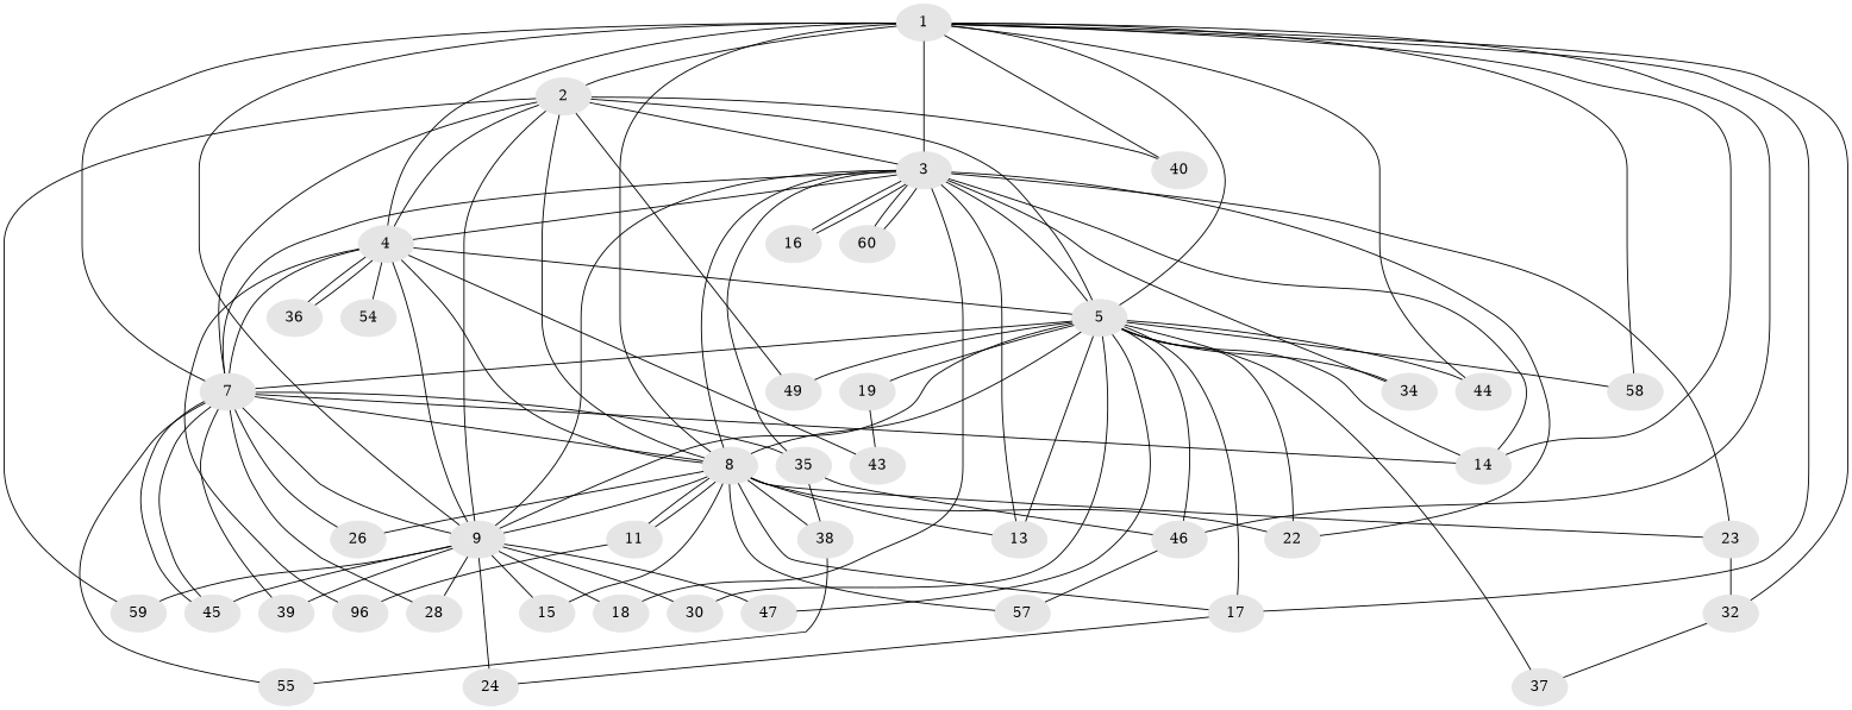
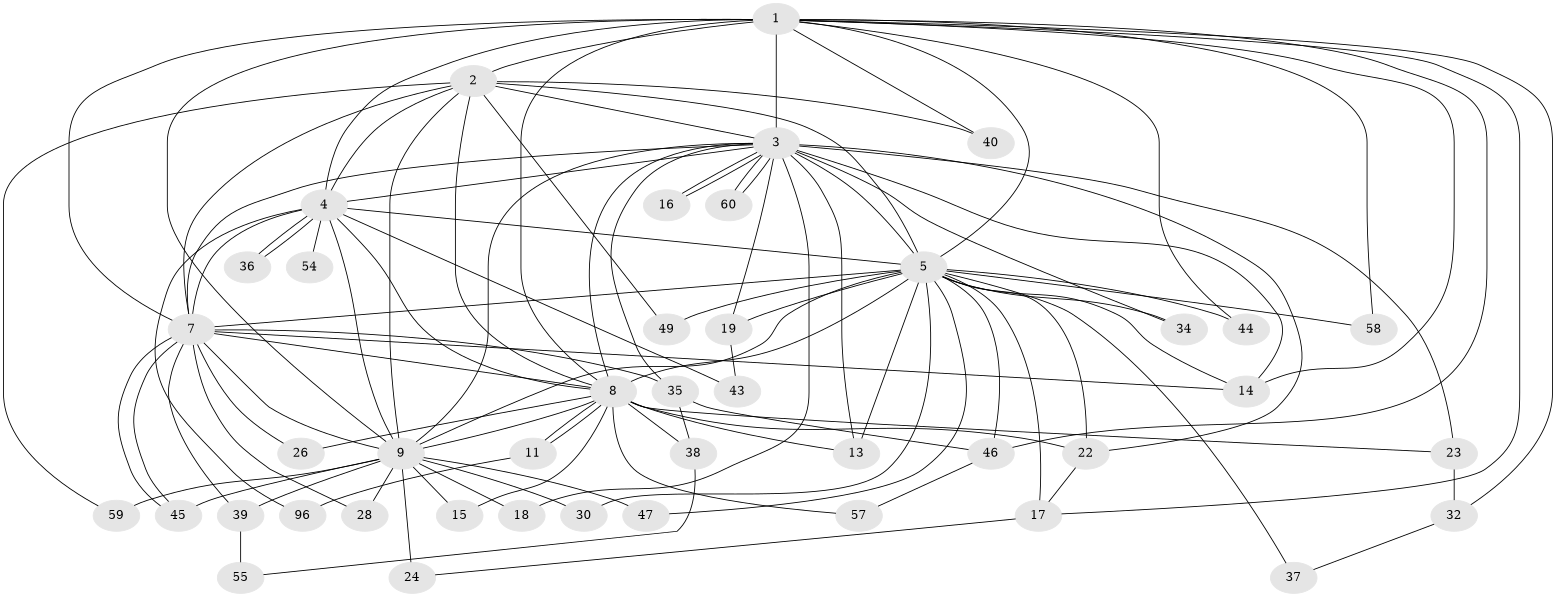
  graph {
    node [color=gray90 style=filled]
    1 [super="+6"]
    2 [super="+12"]
    3 [super="+33"]
    4 [super="+29"]
    5 [super="+10"]
    7 [super="+20"]
    8 [super="+27"]
    9 [super="+51"]
    14 [super="+48"]
    17 [super="+21"]
    32
    40
    44
    46 [super="+52"]
    58
    49
    59
    13
    16
    18
    19
    22 [super="+53"]
    23 [super="+25"]
    34
    35
    60
    36
    43
    54
    n30 [label=96]
    30
    37
    47
    26
    28
    39
    45 [super="+50"]
    55
    11
    15
    38 [super="+42"]
    57
    24 [super="+41"]
    1 -- 2 [weight=3]
    1 -- 3 [weight=2]
    1 -- 4 [weight=2]
    1 -- 5 [weight=4]
    1 -- 7 [weight=2]
    1 -- 8 [weight=2]
    1 -- 9 [weight=2]
    1 -- 14
    1 -- 17
    1 -- 32
    1 -- 40
    1 -- 44
    1 -- 46
    1 -- 58
    2 -- 3
    2 -- 4
    2 -- 5 [weight=2]
    2 -- 7
    2 -- 8
    2 -- 9 [weight=2]
    2 -- 40
    2 -- 49
    2 -- 59
    3 -- 4
    3 -- 5 [weight=2]
    3 -- 7
    3 -- 8
    3 -- 9
    3 -- 14 [weight=2]
    3 -- 13
    3 -- 16
    3 -- 16
    3 -- 18
+   3 -- 19
    3 -- 22
    3 -- 23 [weight=2]
    3 -- 34
    3 -- 35
    3 -- 60
    3 -- 60
    4 -- 5 [weight=2]
    4 -- 7 [weight=2]
    4 -- 8
    4 -- 9
    4 -- 36
    4 -- 36
    4 -- 43
    4 -- 54
    4 -- n30
    5 -- 7 [weight=2]
    5 -- 8 [weight=2]
    5 -- 9 [weight=2]
    5 -- 14
    5 -- 17
    5 -- 44
    5 -- 46
    5 -- 58
    5 -- 49
    5 -- 13
    5 -- 19
    5 -- 22
    5 -- 34
    5 -- 30
    5 -- 37
    5 -- 47
    7 -- 8
    7 -- 9
    7 -- 14
    7 -- 35
    7 -- 26
    7 -- 28
    7 -- 39
    7 -- 45
    7 -- 45
-   7 -- 55
+   39 -- 55
    8 -- 9
-   8 -- 17
+   22 -- 17
    8 -- 13
    8 -- 22
    8 -- 23
    8 -- 26
    8 -- 11
    8 -- 11
    8 -- 15
    8 -- 38
    8 -- 57
    9 -- 59
    9 -- 18
    9 -- 30
    9 -- 47
    9 -- 28
    9 -- 39
    9 -- 45
    9 -- 15
    9 -- 24 [weight=2]
    17 -- 24
    32 -- 37
    46 -- 57
    19 -- 43
    23 -- 32
    35 -- 46
    35 -- 38
    11 -- n30
    38 -- 55
  }
